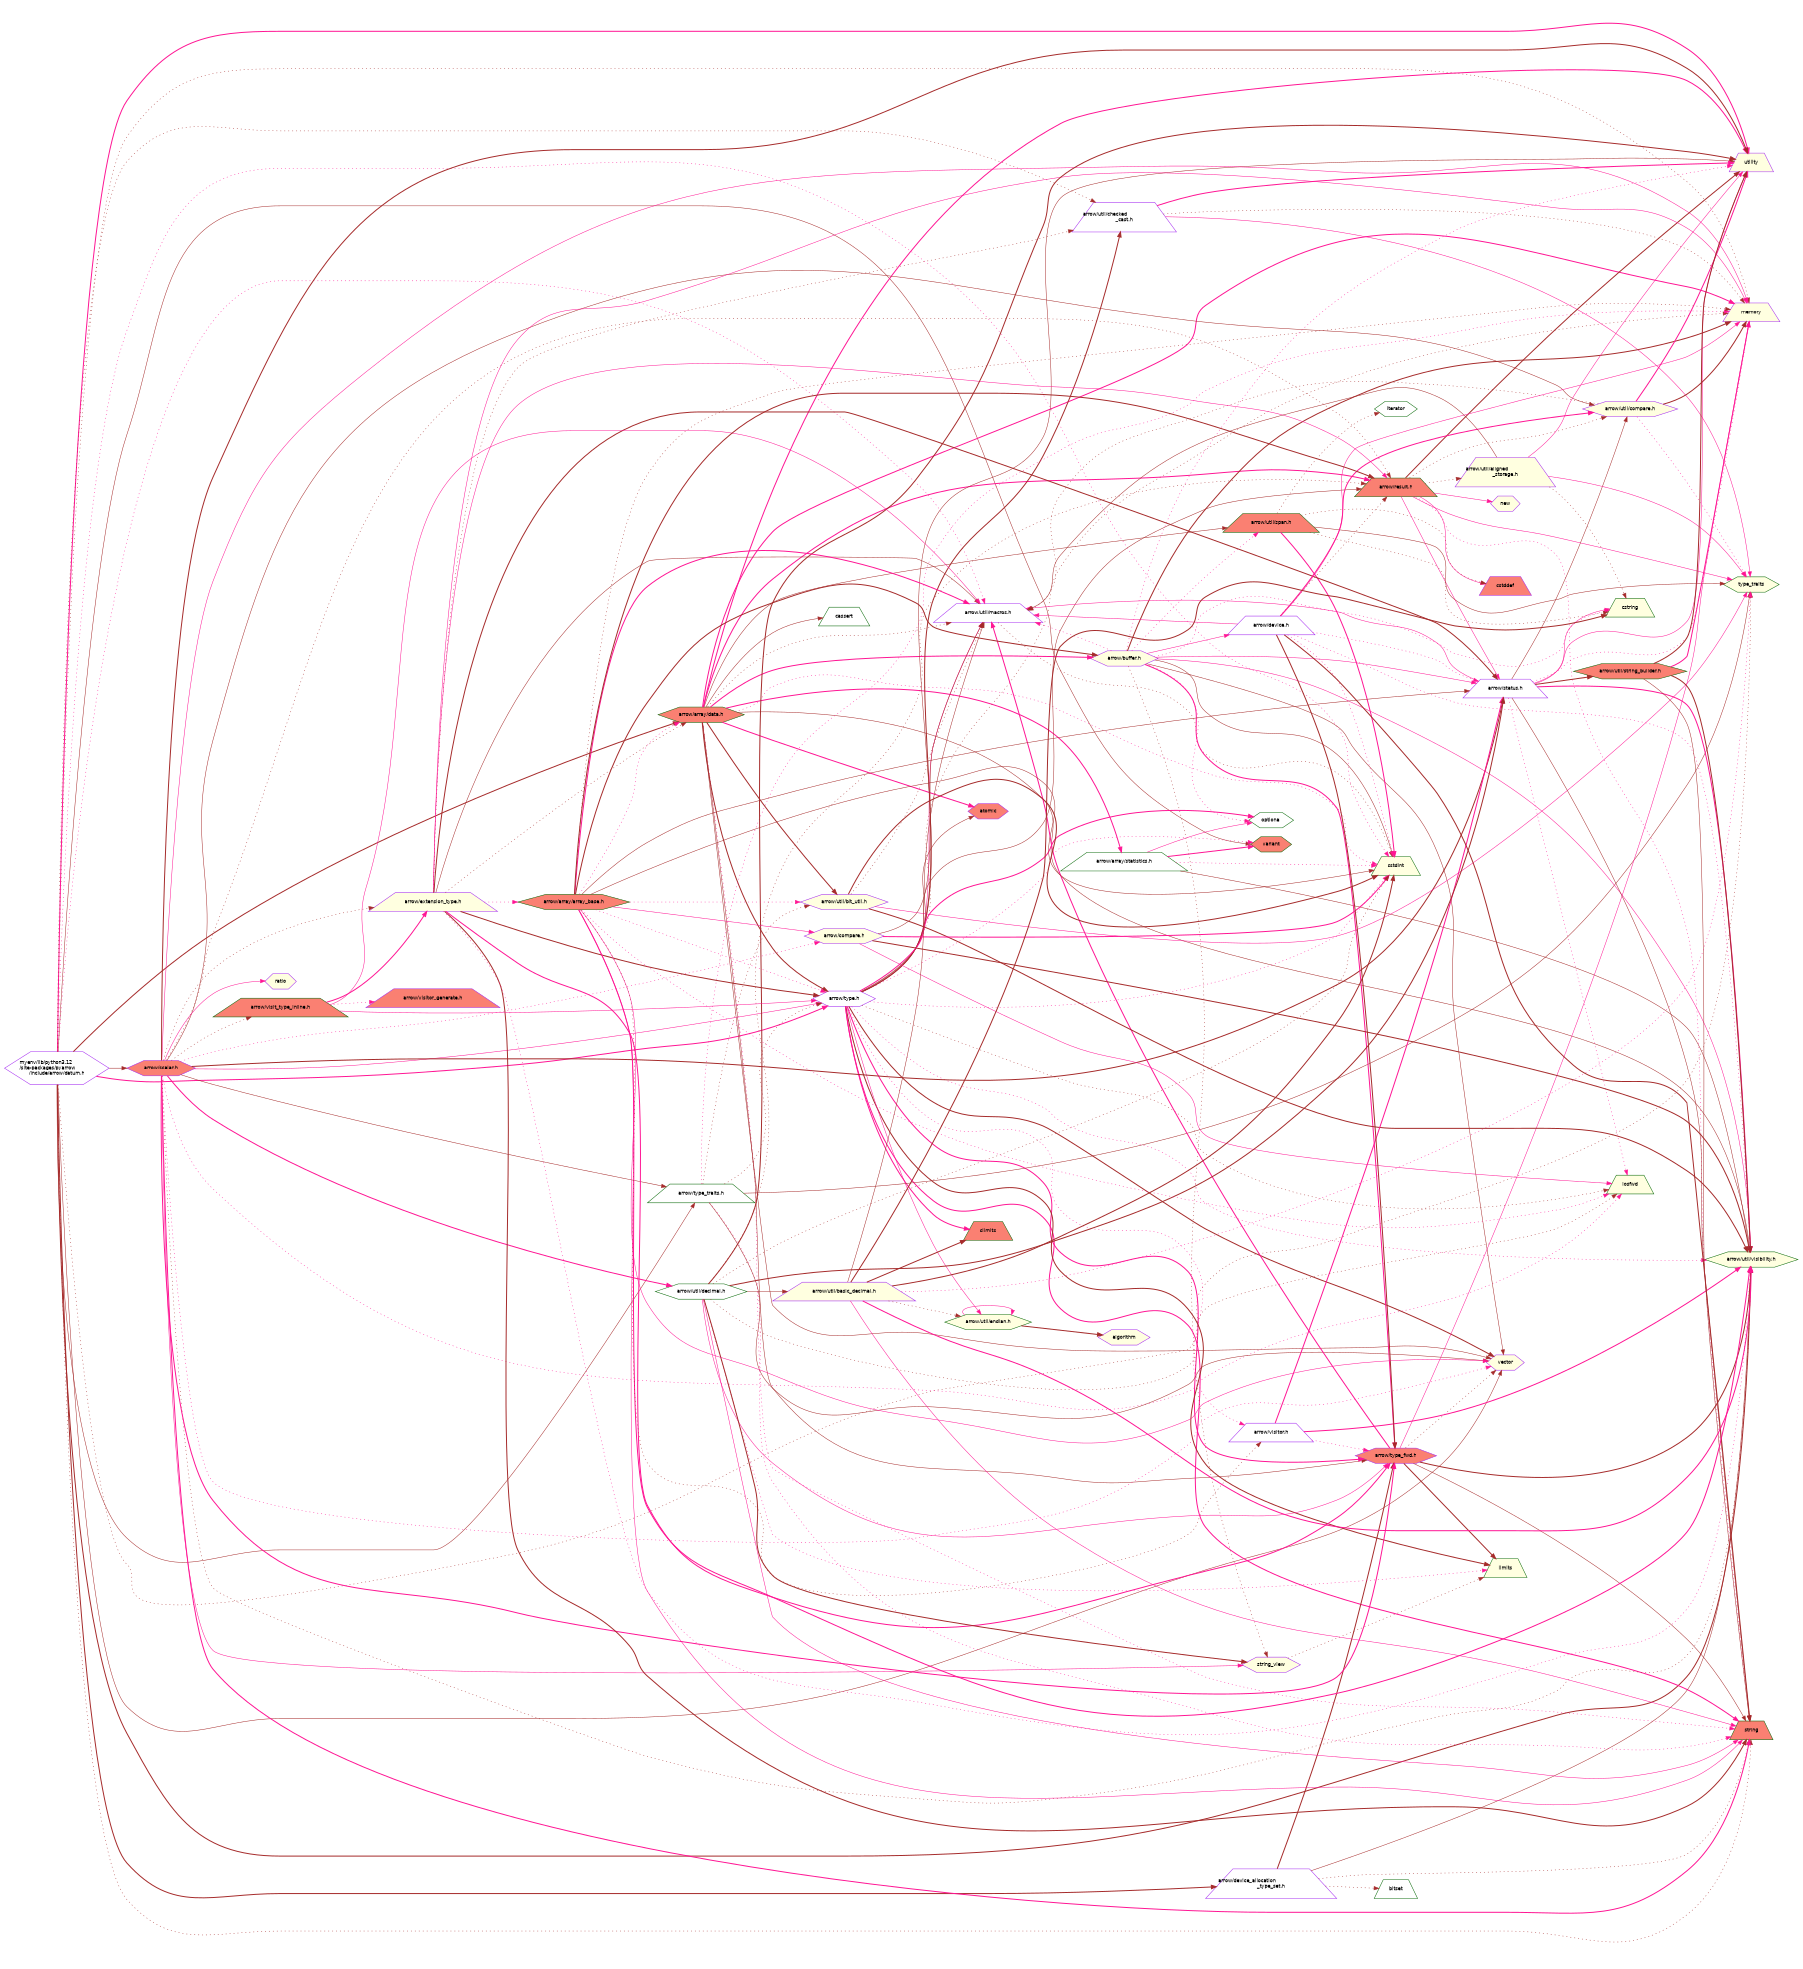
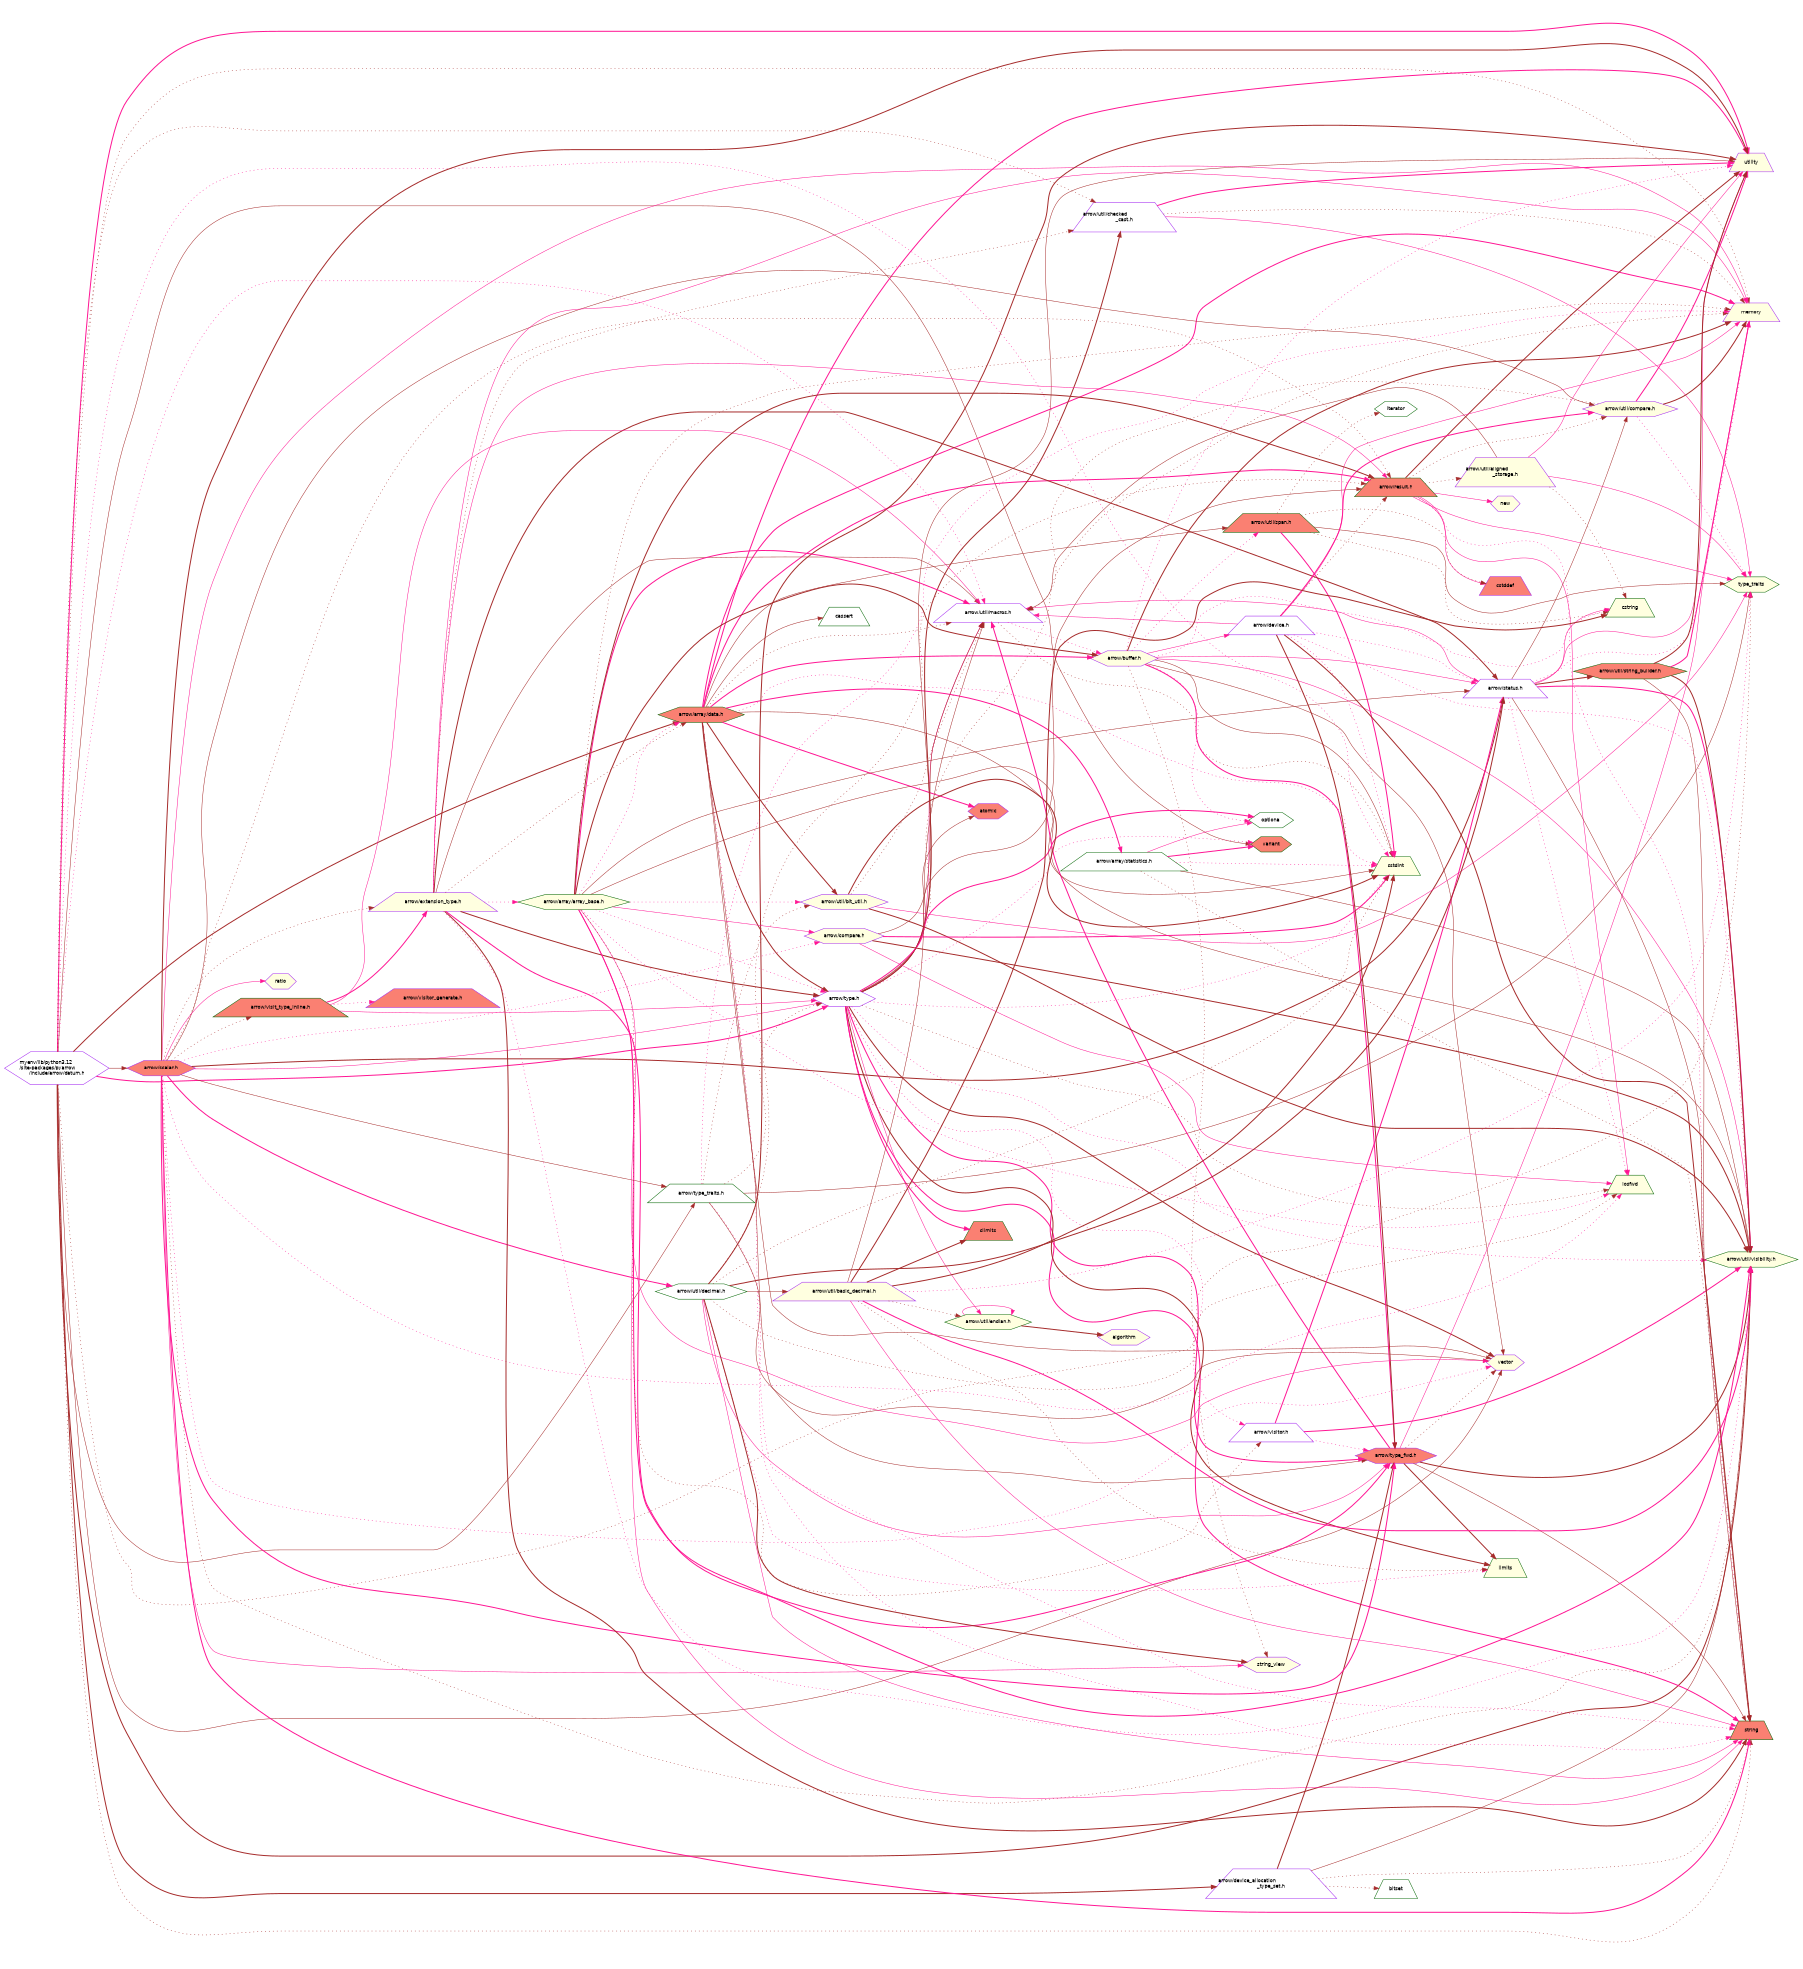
  digraph {
    rankdir=LR
    node [color=purple fillcolor=lightyellow fontname=Helvetica fontsize=10 shape=trapezium style=filled]
    edge [color=brown fontname=Helvetica fontsize=10 labelfontname=Helvetica labelfontsize=10 style=dotted]
    n1 [fillcolor=white fontcolor=black height=0.2 label="myenv/lib/python3.12\l/site-packages/pyarrow\l/include/arrow/datum.h" shape=hexagon width=0.4]
    n2 [color=darkgreen height=0.2 label=cstdint width=0.4]
    n3 [height=0.2 label=memory width=0.4]
    n4 [color=darkgreen fillcolor=salmon height=0.2 label=string width=0.4]
    n5 [color=darkgreen height=0.2 label=type_traits shape=hexagon width=0.4]
    n6 [height=0.2 label=utility width=0.4]
    n7 [color=darkgreen fillcolor=salmon height=0.2 label=variant shape=hexagon width=0.4]
    n8 [height=0.2 label=vector shape=hexagon width=0.4]
    n9 [color=darkgreen fillcolor=salmon height=0.2 label="arrow/array/data.h" shape=hexagon width=0.4]
    n10 [color=darkgreen height=0.2 label="arrow/util/visibility.h" shape=hexagon width=0.4]
    n11 [fillcolor=white height=0.2 label="arrow/util/macros.h" width=0.4]
    n12 [fillcolor=white height=0.2 label="arrow/type.h" shape=hexagon width=0.4]
    n13 [fillcolor=white height=0.2 label="arrow/util/checked\l_cast.h" width=0.4]
    n14 [fillcolor=white height=0.2 label="arrow/device_allocation\l_type_set.h" width=0.4]
    n15 [fillcolor=salmon height=0.2 label="arrow/scalar.h" shape=hexagon width=0.4]
    n16 [color=darkgreen fillcolor=white height=0.2 label="arrow/type_traits.h" width=0.4]
    n17 [fillcolor=salmon height=0.2 label=atomic shape=hexagon width=0.4]
    n18 [color=darkgreen fillcolor=white height=0.2 label=cassert width=0.4]
    n19 [color=darkgreen fillcolor=white height=0.2 label="arrow/array/statistics.h" width=0.4]
    n20 [height=0.2 label="arrow/buffer.h" shape=hexagon width=0.4]
    n21 [color=darkgreen fillcolor=salmon height=0.2 label="arrow/result.h" width=0.4]
    n22 [fillcolor=salmon height=0.2 label="arrow/type_fwd.h" shape=hexagon width=0.4]
    n23 [color=darkgreen fillcolor=salmon height=0.2 label="arrow/util/span.h" width=0.4]
    n24 [height=0.2 label="arrow/util/bit_util.h" shape=hexagon width=0.4]
    n25 [color=darkgreen fillcolor=white height=0.2 label=optional shape=hexagon width=0.4]
    n26 [color=darkgreen height=0.2 label=iosfwd width=0.4]
    n27 [color=darkgreen height=0.2 label=limits width=0.4]
    n28 [color=darkgreen fillcolor=salmon height=0.2 label=climits width=0.4]
    n29 [color=darkgreen height=0.2 label="arrow/util/endian.h" shape=hexagon width=0.4]
    n30 [fillcolor=white height=0.2 label="arrow/visitor.h" width=0.4]
    n31 [color=darkgreen fillcolor=white height=0.2 label=bitset width=0.4]
    n32 [height=0.2 label=string_view shape=hexagon width=0.4]
    n33 [fillcolor=white height=0.2 label="arrow/status.h" width=0.4]
    n34 [height=0.2 label="arrow/util/compare.h" shape=hexagon width=0.4]
    n35 [height=0.2 label=ratio shape=hexagon width=0.4]
    n36 [height=0.2 label="arrow/compare.h" shape=hexagon width=0.4]
    n37 [height=0.2 label="arrow/extension_type.h" width=0.4]
    n38 [color=darkgreen fillcolor=white height=0.2 label="arrow/util/decimal.h" shape=hexagon width=0.4]
    n39 [color=darkgreen fillcolor=salmon height=0.2 label="arrow/visit_type_inline.h" width=0.4]
    n40 [color=darkgreen height=0.2 label=cstring width=0.4]
    n41 [fillcolor=white height=0.2 label="arrow/device.h" width=0.4]
    n42 [fillcolor=salmon height=0.2 label=cstddef width=0.4]
    n43 [height=0.2 label=new shape=hexagon width=0.4]
    n44 [height=0.2 label="arrow/util/aligned\l_storage.h" width=0.4]
    n45 [color=darkgreen fillcolor=white height=0.2 label=iterator shape=hexagon width=0.4]
    n46 [color=darkgreen fillcolor=salmon height=0.2 label="arrow/util/string_builder.h" shape=hexagon width=0.4]
    n47 [height=0.2 label=algorithm shape=hexagon width=0.4]
-   n48 [color=darkgreen fillcolor=salmon height=0.2 label="arrow/array/array_base.h" shape=hexagon width=0.4]
+   n48 [color=darkgreen height=0.2 label="arrow/array/array_base.h" shape=hexagon width=0.4]
    n49 [height=0.2 label="arrow/util/basic_decimal.h" width=0.4]
    n50 [fillcolor=salmon height=0.2 label="arrow/visitor_generate.h" width=0.4]
    n1 -> n2 [color=deeppink]
    n1 -> n3
    n1 -> n4
    n1 -> n5
    n1 -> n6 [color=deeppink style=bold]
    n1 -> n7 [style=solid]
    n1 -> n8 [style=solid]
    n1 -> n9 [style=bold]
    n1 -> n10 [style=bold]
    n1 -> n11 [color=deeppink]
    n1 -> n12 [color=deeppink style=bold]
    n1 -> n13
    n1 -> n14 [style=bold]
    n1 -> n15 [style=solid]
    n1 -> n16 [style=solid]
    n9 -> n2 [color=deeppink]
    n9 -> n3 [color=deeppink style=bold]
    n9 -> n4 [color=deeppink]
    n9 -> n6 [color=deeppink style=bold]
    n9 -> n8 [style=solid]
    n9 -> n10 [style=solid]
    n9 -> n11
    n9 -> n12 [style=bold]
    n9 -> n17 [color=deeppink style=bold]
    n9 -> n18 [style=solid]
    n9 -> n19 [color=deeppink style=bold]
    n9 -> n20 [color=deeppink style=bold]
    n9 -> n21 [color=deeppink style=bold]
    n9 -> n22 [style=solid]
    n9 -> n23 [style=solid]
    n9 -> n24 [style=bold]
    n11 -> n2
    n12 -> n2 [color=deeppink]
    n12 -> n3
    n12 -> n4 [color=deeppink style=bold]
    n12 -> n6 [style=solid]
    n12 -> n7 [color=deeppink]
    n12 -> n8 [style=bold]
    n12 -> n10 [color=deeppink]
    n12 -> n11 [color=deeppink style=solid]
    n12 -> n13 [style=bold]
    n12 -> n17 [style=solid]
    n12 -> n21 [style=solid]
    n12 -> n22 [color=deeppink style=bold]
    n12 -> n25 [color=deeppink style=bold]
    n12 -> n26
    n12 -> n27 [style=bold]
    n12 -> n28 [color=deeppink style=bold]
    n12 -> n29 [color=deeppink style=solid]
    n12 -> n30 [color=deeppink]
    n13 -> n3
    n13 -> n5 [color=deeppink style=solid]
    n13 -> n6 [color=deeppink style=bold]
    n14 -> n4
    n14 -> n10 [style=solid]
    n14 -> n22 [style=bold]
    n14 -> n31
    n15 -> n3 [color=deeppink style=solid]
    n15 -> n4 [color=deeppink style=bold]
    n15 -> n6 [style=bold]
    n15 -> n8 [color=deeppink]
    n15 -> n10
    n15 -> n12 [color=deeppink style=solid]
    n15 -> n16 [style=solid]
    n15 -> n21
    n15 -> n22 [color=deeppink style=bold]
    n15 -> n26 [color=deeppink]
    n15 -> n32 [color=deeppink style=solid]
    n15 -> n33 [style=bold]
    n15 -> n34 [style=solid]
    n15 -> n35 [color=deeppink style=solid]
    n15 -> n36 [color=deeppink]
    n15 -> n37
    n15 -> n38 [color=deeppink style=bold]
    n15 -> n39
    n16 -> n3 [color=deeppink]
    n16 -> n4 [color=deeppink]
    n16 -> n5 [style=solid]
    n16 -> n8 [style=solid]
    n16 -> n12
    n16 -> n24
    n19 -> n2 [color=deeppink]
+   n19 -> n4
    n19 -> n7 [color=deeppink style=bold]
    n19 -> n10 [style=solid]
    n19 -> n25 [color=deeppink style=solid]
    n20 -> n2 [style=solid]
    n20 -> n3 [style=bold]
    n20 -> n6 [color=deeppink]
    n20 -> n8 [style=solid]
    n20 -> n10 [color=deeppink style=solid]
-   n20 -> n11 [color=deeppink]
+   n11 -> n20 [color=deeppink]
    n20 -> n22 [color=deeppink style=bold]
    n20 -> n23 [color=deeppink]
    n20 -> n25 [color=deeppink]
    n20 -> n32
    n20 -> n33 [color=deeppink style=solid]
    n20 -> n40 [color=deeppink]
    n20 -> n41 [color=deeppink style=solid]
    n21 -> n4 [color=deeppink]
    n21 -> n5 [color=deeppink style=solid]
    n21 -> n6 [style=bold]
-   n21 -> n33 [color=deeppink style=solid]
+   n21 -> n26 [color=deeppink style=solid]
    n21 -> n34
    n21 -> n42 [color=deeppink style=solid]
    n21 -> n43 [color=deeppink style=solid]
    n21 -> n44
    n22 -> n3 [color=deeppink style=solid]
    n22 -> n4 [style=solid]
    n22 -> n8
    n22 -> n10 [style=bold]
    n22 -> n11 [color=deeppink style=bold]
    n22 -> n27 [style=bold]
    n23 -> n2 [color=deeppink style=bold]
    n23 -> n5 [style=solid]
    n23 -> n40
    n23 -> n42
    n23 -> n45
    n24 -> n2 [style=bold]
    n24 -> n5 [color=deeppink style=solid]
    n24 -> n10 [style=bold]
    n24 -> n11
    n29 -> n29 [color=deeppink style=solid]
    n29 -> n47 [style=bold]
    n30 -> n10 [color=deeppink style=bold]
    n30 -> n22 [color=deeppink]
    n30 -> n33 [color=deeppink style=bold]
    n33 -> n3 [color=deeppink]
    n33 -> n4 [style=solid]
    n33 -> n6 [color=deeppink style=solid]
    n33 -> n10 [color=deeppink style=bold]
    n33 -> n11 [color=deeppink style=solid]
    n33 -> n26 [color=deeppink]
    n33 -> n34 [style=solid]
    n33 -> n40 [color=deeppink style=solid]
    n33 -> n46 [style=bold]
    n34 -> n3 [style=bold]
    n34 -> n5 [color=deeppink]
    n34 -> n6 [color=deeppink style=bold]
    n34 -> n11
    n36 -> n2 [color=deeppink style=bold]
    n36 -> n10 [style=bold]
    n36 -> n11 [style=solid]
    n36 -> n26 [color=deeppink style=solid]
    n37 -> n3 [color=deeppink style=solid]
    n37 -> n4 [style=bold]
    n37 -> n9
    n37 -> n10 [color=deeppink]
    n37 -> n11 [style=solid]
    n37 -> n12 [style=bold]
    n37 -> n13
    n37 -> n21 [color=deeppink style=solid]
    n37 -> n22 [color=deeppink style=bold]
    n37 -> n33 [style=bold]
    n37 -> n48 [color=deeppink]
    n38 -> n2
    n38 -> n4 [color=deeppink style=solid]
    n38 -> n6 [style=bold]
    n38 -> n21
    n38 -> n22 [color=deeppink style=solid]
    n38 -> n26
    n38 -> n27 [color=deeppink]
    n38 -> n32 [style=bold]
    n38 -> n33 [style=bold]
    n38 -> n49 [style=solid]
    n39 -> n11 [color=deeppink style=solid]
    n39 -> n12 [color=deeppink style=solid]
    n39 -> n37 [color=deeppink style=bold]
    n39 -> n50 [color=deeppink]
    n41 -> n2 [color=deeppink]
    n41 -> n3 [color=deeppink style=solid]
    n41 -> n4 [style=bold]
    n41 -> n10 [color=deeppink]
    n41 -> n11 [color=deeppink style=solid]
    n41 -> n21
    n41 -> n22 [style=bold]
    n41 -> n33 [color=deeppink]
    n41 -> n34 [color=deeppink style=bold]
    n44 -> n5 [color=deeppink style=solid]
    n44 -> n6 [color=deeppink style=solid]
    n44 -> n11 [style=solid]
    n44 -> n40
    n46 -> n3 [color=deeppink style=bold]
    n46 -> n4 [style=solid]
    n46 -> n6 [style=bold]
    n46 -> n10 [style=bold]
    n48 -> n2 [style=solid]
    n48 -> n3
    n48 -> n4 [color=deeppink style=solid]
    n48 -> n8 [color=deeppink style=solid]
    n48 -> n9 [color=deeppink]
    n48 -> n10 [color=deeppink style=bold]
    n48 -> n11 [color=deeppink style=bold]
    n48 -> n12 [color=deeppink]
    n48 -> n20 [style=bold]
    n48 -> n21 [style=bold]
    n48 -> n24 [color=deeppink]
    n48 -> n26 [color=deeppink]
    n48 -> n30
    n48 -> n33 [style=solid]
    n48 -> n36 [color=deeppink style=solid]
    n49 -> n2 [style=bold]
    n49 -> n4 [color=deeppink style=solid]
    n49 -> n5 [color=deeppink]
    n49 -> n10 [color=deeppink style=bold]
    n49 -> n11 [style=solid]
-   n32 -> n27
+   n49 -> n27
    n49 -> n28 [style=bold]
    n49 -> n29
    n49 -> n40 [style=bold]
  }
